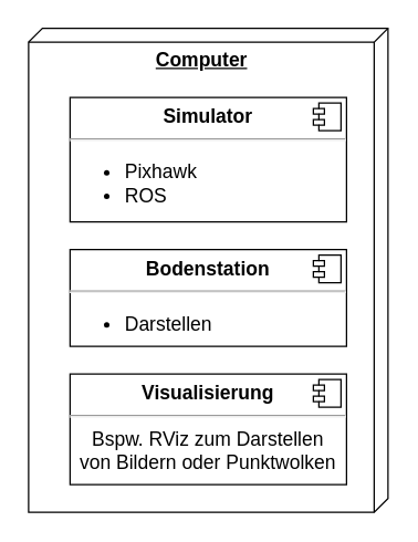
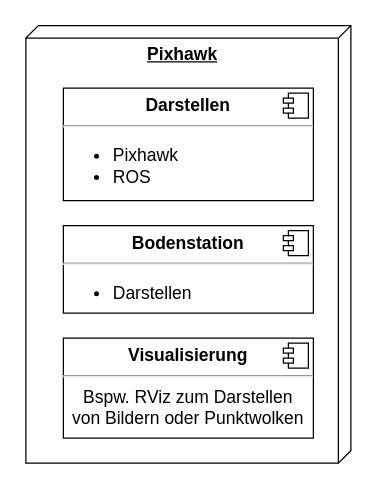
  <mxCell id="0" />
  <mxCell id="1" parent="0" />
- <mxCell id="2" value="&lt;font style=&quot;font-size: 14px;&quot;&gt;&lt;b&gt;Computer&lt;/b&gt;&lt;/font&gt;" style="verticalAlign=top;align=center;spacingTop=8;spacingLeft=2;spacingRight=12;shape=cube;size=10;direction=south;fontStyle=4;html=1;" parent="1" vertex="1"><mxGeometry width="260" height="350" as="geometry" x="20" y="20" /></mxCell>
- <mxCell id="3" value="&lt;p style=&quot;margin:0px;margin-top:6px;text-align:center;&quot;&gt;&lt;b&gt;Simulator&lt;/b&gt;&lt;br&gt;&lt;/p&gt;&lt;hr&gt;&lt;p style=&quot;margin: 0px 0px 0px 8px;&quot;&gt;&lt;/p&gt;&lt;ul&gt;&lt;li&gt;Pixhawk&lt;/li&gt;&lt;li&gt;ROS&lt;/li&gt;&lt;/ul&gt;&lt;p&gt;&lt;/p&gt;" style="align=left;overflow=fill;html=1;dropTarget=0;fontSize=14;" parent="1" vertex="1"><mxGeometry x="50" y="70" width="200" height="90" as="geometry" /></mxCell>
+ <mxCell id="2" value="&lt;font style=&quot;font-size: 14px;&quot;&gt;&lt;b&gt;Pixhawk&lt;/b&gt;&lt;/font&gt;" style="verticalAlign=top;align=center;spacingTop=8;spacingLeft=2;spacingRight=12;shape=cube;size=10;direction=south;fontStyle=4;html=1;" parent="1" vertex="1"><mxGeometry width="260" height="350" as="geometry" x="20" y="20" /></mxCell>
+ <mxCell id="3" value="&lt;p style=&quot;margin:0px;margin-top:6px;text-align:center;&quot;&gt;&lt;b&gt;Darstellen&lt;/b&gt;&lt;br&gt;&lt;/p&gt;&lt;hr&gt;&lt;p style=&quot;margin: 0px 0px 0px 8px;&quot;&gt;&lt;/p&gt;&lt;ul&gt;&lt;li&gt;Pixhawk&lt;/li&gt;&lt;li&gt;ROS&lt;/li&gt;&lt;/ul&gt;&lt;p&gt;&lt;/p&gt;" style="align=left;overflow=fill;html=1;dropTarget=0;fontSize=14;" parent="1" vertex="1"><mxGeometry x="50" y="70" width="200" height="90" as="geometry" /></mxCell>
  <mxCell id="4" value="" style="shape=component;jettyWidth=8;jettyHeight=4;fontSize=14;" parent="3" vertex="1"><mxGeometry x="1" width="20" height="20" relative="1" as="geometry"><mxPoint x="-24" y="4" as="offset" /></mxGeometry></mxCell>
  <mxCell id="5" value="&lt;p style=&quot;margin:0px;margin-top:6px;text-align:center;&quot;&gt;&lt;b&gt;Bodenstation&lt;/b&gt;&lt;/p&gt;&lt;hr&gt;&lt;p style=&quot;margin: 0px 0px 0px 8px;&quot;&gt;&lt;/p&gt;&lt;ul&gt;&lt;li&gt;Darstellen&lt;/li&gt;&lt;/ul&gt;&lt;p&gt;&lt;/p&gt;" style="align=left;overflow=fill;html=1;dropTarget=0;fontSize=14;" vertex="1" parent="1"><mxGeometry x="50" y="180" width="200" height="70" as="geometry" /></mxCell>
  <mxCell id="6" value="" style="shape=component;jettyWidth=8;jettyHeight=4;fontSize=14;" vertex="1" parent="5"><mxGeometry x="1" width="20" height="20" relative="1" as="geometry"><mxPoint x="-24" y="4" as="offset" /></mxGeometry></mxCell>
  <mxCell id="7" value="&lt;p style=&quot;margin:0px;margin-top:6px;text-align:center;&quot;&gt;&lt;b&gt;Visualisierung&lt;/b&gt;&lt;/p&gt;&lt;hr&gt;&lt;p style=&quot;margin: 0px 0px 0px 8px;&quot;&gt;&lt;/p&gt;&lt;p style=&quot;text-align: center; margin: 6px 0px 0px;&quot;&gt;&lt;span style=&quot;background-color: initial;&quot;&gt;Bspw. RViz zum&amp;nbsp;&lt;/span&gt;&lt;span style=&quot;background-color: initial;&quot;&gt;Darstellen&lt;/span&gt;&lt;br&gt;&lt;/p&gt;&lt;div style=&quot;text-align: center;&quot;&gt;&lt;span style=&quot;background-color: initial;&quot;&gt;von Bildern oder Punktwolken&lt;/span&gt;&lt;/div&gt;&lt;p&gt;&lt;/p&gt;" style="align=left;overflow=fill;html=1;dropTarget=0;fontSize=14;" vertex="1" parent="1"><mxGeometry x="50" y="270" width="200" height="80" as="geometry" /></mxCell>
  <mxCell id="8" value="" style="shape=component;jettyWidth=8;jettyHeight=4;fontSize=14;" vertex="1" parent="7"><mxGeometry x="1" width="20" height="20" relative="1" as="geometry"><mxPoint x="-24" y="4" as="offset" /></mxGeometry></mxCell>
